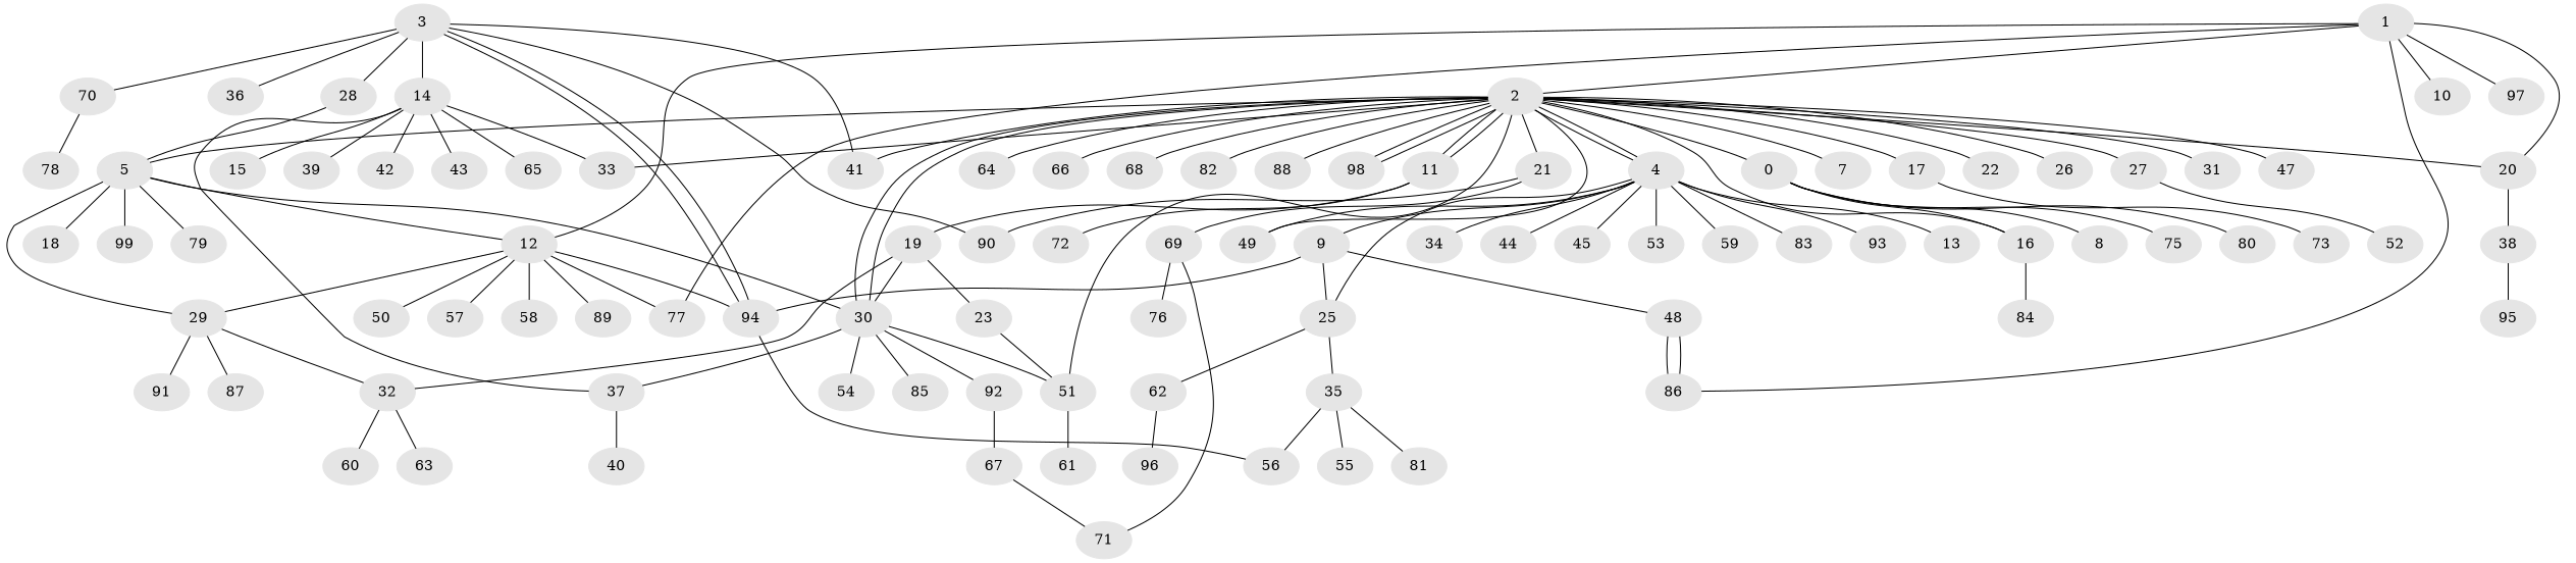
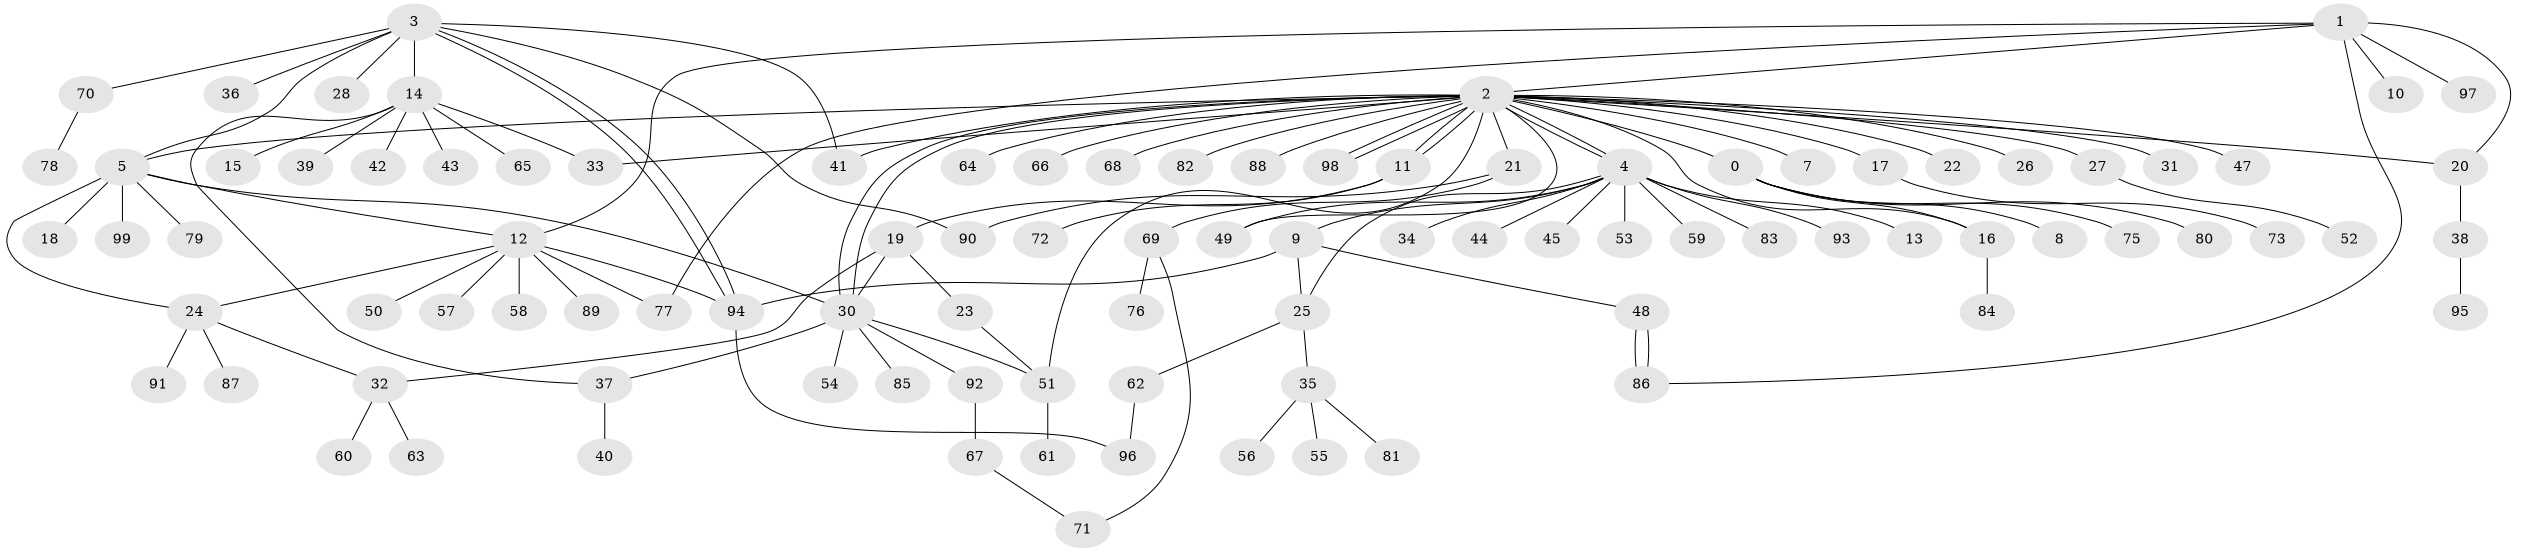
  graph {
    node [color=gray90 style=filled]
    1
    2
    10
    12
    20
    77
    86
    97
    4
    n10 [label=0]
    7
    11
    16
    17
    21
    22
    26
    27
    30
    31
    33
    41
    47
    49
    51
    64
    66
    68
    82
    88
    98
    5
    94
-   24 [label=29]
+   24
    50
    57
    58
    89
    38
    3
    14
    28
    36
    70
    90
    9
    13
    25
    34
    44
    45
    53
    59
    83
    93
    8
    75
    80
    19
    72
    84
    73
    69
    52
    37
    54
    85
    92
    61
    18
    n71 [label=99]
    79
    15
    39
    42
    43
    65
    78
    96
    48
    35
    62
    32
    87
    91
    23
    40
    60
    63
    95
    71
    76
    55
    56
    81
    67
    1 -- 2
    1 -- 10
    1 -- 12
    1 -- 20
    1 -- 77
    1 -- 86
    1 -- 97
    2 -- 20
    2 -- 4
    2 -- 4
    2 -- n10
    2 -- 7
    2 -- 11
    2 -- 11
    2 -- 16
    2 -- 17
    2 -- 21
    2 -- 22
    2 -- 26
    2 -- 27
    2 -- 30
    2 -- 30
    2 -- 31
    2 -- 33
    2 -- 41
    2 -- 47
    2 -- 49
    2 -- 51
    2 -- 64
    2 -- 66
    2 -- 68
    2 -- 82
    2 -- 88
    2 -- 98
    2 -- 98
    2 -- 5
    12 -- 77
    12 -- 94
    12 -- 24
    12 -- 50
    12 -- 57
    12 -- 58
    12 -- 89
    20 -- 38
    4 -- 49
    4 -- 9
    4 -- 13
    4 -- 25
    4 -- 34
    4 -- 44
    4 -- 45
    4 -- 53
    4 -- 59
    4 -- 83
    4 -- 93
    n10 -- 16
    n10 -- 8
    n10 -- 75
    n10 -- 80
    11 -- 19
    11 -- 72
    16 -- 84
    17 -- 73
    21 -- 90
    21 -- 69
    27 -- 52
    30 -- 51
    30 -- 37
    30 -- 54
    30 -- 85
    30 -- 92
    51 -- 61
    5 -- 12
    5 -- 30
    5 -- 24
    5 -- 18
    5 -- n71
    5 -- 79
-   94 -- 56
+   94 -- 96
    24 -- 32
    24 -- 87
    24 -- 91
    38 -- 95
    3 -- 41
-   28 -- 5
+   3 -- 5
    3 -- 94
    3 -- 94
    3 -- 14
    3 -- 28
    3 -- 36
    3 -- 70
    3 -- 90
    14 -- 33
    14 -- 37
    14 -- 15
    14 -- 39
    14 -- 42
    14 -- 43
    14 -- 65
    70 -- 78
    9 -- 94
    9 -- 25
    9 -- 48
    25 -- 35
    25 -- 62
    19 -- 30
    19 -- 32
    19 -- 23
    69 -- 71
    69 -- 76
    37 -- 40
    92 -- 67
    48 -- 86
    48 -- 86
    35 -- 55
    35 -- 56
    35 -- 81
    62 -- 96
    32 -- 60
    32 -- 63
    23 -- 51
    67 -- 71
  }
